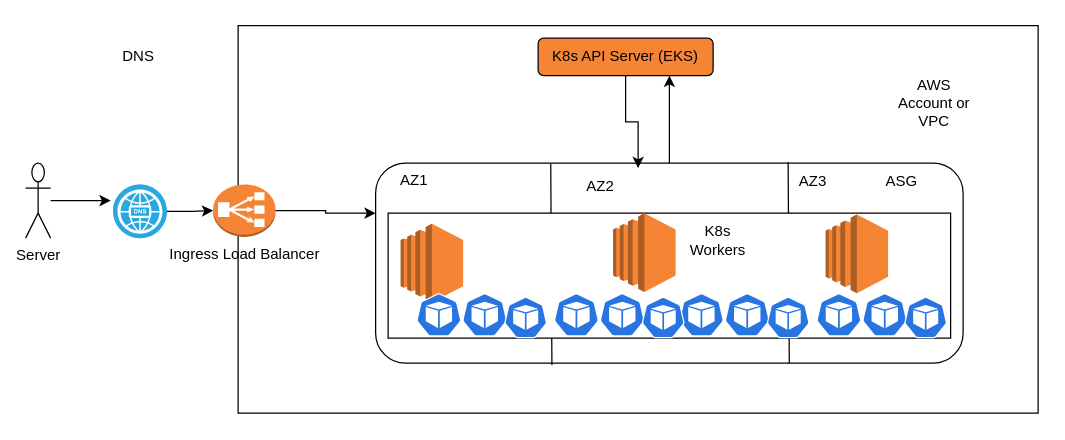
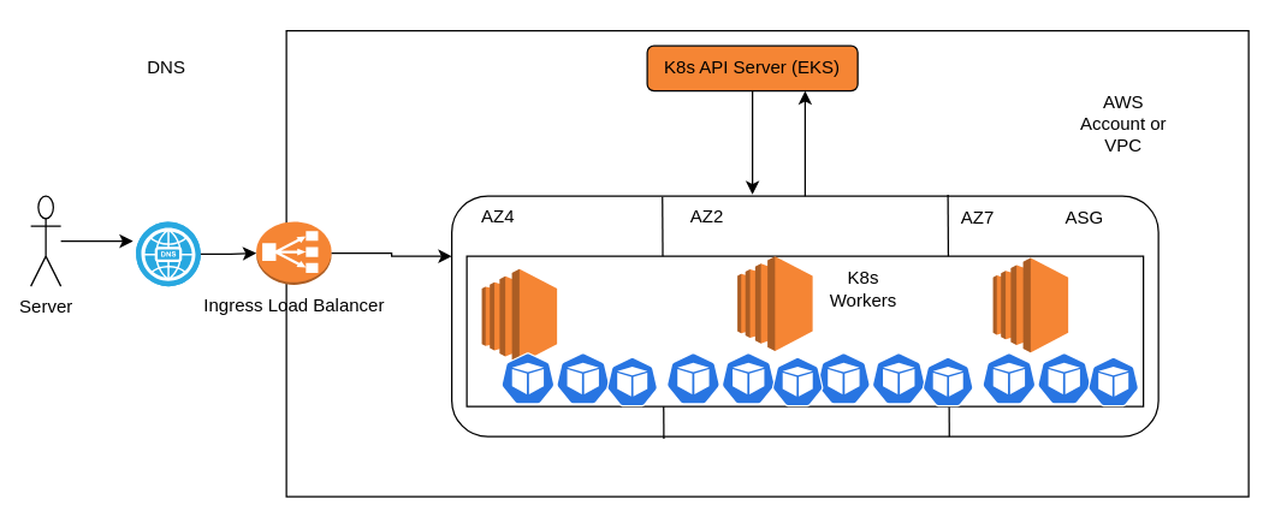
  <mxCell id="0" />
  <mxCell id="1" parent="0" />
  <mxCell id="2" value="" style="group" parent="1" vertex="1" connectable="0"><mxGeometry x="20" y="20" width="810" height="310" as="geometry" /></mxCell>
  <mxCell id="3" value="" style="rounded=0;whiteSpace=wrap;html=1;" parent="2" vertex="1"><mxGeometry x="170" width="640" height="310" as="geometry" /></mxCell>
  <mxCell id="4" value="Server" style="shape=umlActor;verticalLabelPosition=bottom;verticalAlign=top;html=1;outlineConnect=0;" parent="2" vertex="1"><mxGeometry y="110" width="20" height="60" as="geometry" /></mxCell>
  <mxCell id="5" value="" style="fillColor=#28A8E0;verticalLabelPosition=bottom;sketch=0;html=1;strokeColor=#ffffff;verticalAlign=top;align=center;points=[[0.145,0.145,0],[0.5,0,0],[0.855,0.145,0],[1,0.5,0],[0.855,0.855,0],[0.5,1,0],[0.145,0.855,0],[0,0.5,0]];pointerEvents=1;shape=mxgraph.cisco_safe.compositeIcon;bgIcon=ellipse;resIcon=mxgraph.cisco_safe.capability.dns;" parent="2" vertex="1"><mxGeometry x="70" y="127" width="43" height="43" as="geometry" /></mxCell>
  <mxCell id="6" style="edgeStyle=orthogonalEdgeStyle;rounded=0;orthogonalLoop=1;jettySize=auto;html=1;entryX=-0.047;entryY=0.302;entryDx=0;entryDy=0;entryPerimeter=0;" parent="2" source="4" target="5" edge="1"><mxGeometry relative="1" as="geometry" /></mxCell>
  <mxCell id="7" value="Ingress Load Balancer" style="outlineConnect=0;dashed=0;verticalLabelPosition=bottom;verticalAlign=top;align=center;html=1;shape=mxgraph.aws3.classic_load_balancer;fillColor=#F58534;gradientColor=none;" parent="2" vertex="1"><mxGeometry x="150" y="127" width="50" height="42" as="geometry" /></mxCell>
  <mxCell id="8" style="edgeStyle=orthogonalEdgeStyle;rounded=0;orthogonalLoop=1;jettySize=auto;html=1;entryX=0;entryY=0.5;entryDx=0;entryDy=0;entryPerimeter=0;" parent="2" source="5" target="7" edge="1"><mxGeometry relative="1" as="geometry" /></mxCell>
  <mxCell id="9" value="" style="rounded=1;whiteSpace=wrap;html=1;" parent="2" vertex="1"><mxGeometry x="280" y="110" width="470" height="160" as="geometry" /></mxCell>
  <mxCell id="10" style="edgeStyle=orthogonalEdgeStyle;rounded=0;orthogonalLoop=1;jettySize=auto;html=1;entryX=0;entryY=0.25;entryDx=0;entryDy=0;" parent="2" source="7" target="9" edge="1"><mxGeometry relative="1" as="geometry"><Array as="points"><mxPoint x="240" y="148" /><mxPoint x="240" y="150" /></Array></mxGeometry></mxCell>
  <mxCell id="11" value="K8s API Server (EKS)" style="rounded=1;whiteSpace=wrap;html=1;fillColor=#f58534;" parent="2" vertex="1"><mxGeometry x="410" y="10" width="140" height="30" as="geometry" /></mxCell>
  <mxCell id="12" style="edgeStyle=orthogonalEdgeStyle;rounded=0;orthogonalLoop=1;jettySize=auto;html=1;entryX=0.75;entryY=1;entryDx=0;entryDy=0;" parent="2" source="9" target="11" edge="1"><mxGeometry relative="1" as="geometry" /></mxCell>
  <mxCell id="13" value="" style="endArrow=none;html=1;rounded=0;exitX=0.232;exitY=1.009;exitDx=0;exitDy=0;exitPerimeter=0;entryX=0.23;entryY=0.003;entryDx=0;entryDy=0;entryPerimeter=0;" parent="2" edge="1"><mxGeometry width="50" height="50" relative="1" as="geometry"><mxPoint x="421.04" y="271.44" as="sourcePoint" /><mxPoint x="420.1" y="110.48" as="targetPoint" /></mxGeometry></mxCell>
  <mxCell id="14" value="" style="endArrow=none;html=1;rounded=0;exitX=0.232;exitY=1.009;exitDx=0;exitDy=0;exitPerimeter=0;entryX=0.23;entryY=0.003;entryDx=0;entryDy=0;entryPerimeter=0;" parent="2" edge="1"><mxGeometry width="50" height="50" relative="1" as="geometry"><mxPoint x="610.94" y="270.0" as="sourcePoint" /><mxPoint x="610.0" y="109.04" as="targetPoint" /></mxGeometry></mxCell>
- <mxCell id="15" value="AZ1" style="text;html=1;strokeColor=none;fillColor=none;align=center;verticalAlign=middle;whiteSpace=wrap;rounded=0;" parent="2" vertex="1"><mxGeometry x="281" y="109" width="60" height="30" as="geometry" /></mxCell>
- <mxCell id="16" value="AZ3" style="text;html=1;strokeColor=none;fillColor=none;align=center;verticalAlign=middle;whiteSpace=wrap;rounded=0;" parent="2" vertex="1"><mxGeometry x="600" y="110" width="60" height="30" as="geometry" /></mxCell>
- <mxCell id="17" value="AZ2" style="text;html=1;strokeColor=none;fillColor=none;align=center;verticalAlign=middle;whiteSpace=wrap;rounded=0;" parent="2" vertex="1"><mxGeometry x="430" y="114" width="60" height="30" as="geometry" /></mxCell>
+ <mxCell id="15" value="AZ4" style="text;html=1;strokeColor=none;fillColor=none;align=center;verticalAlign=middle;whiteSpace=wrap;rounded=0;" parent="2" vertex="1"><mxGeometry x="281" y="109" width="60" height="30" as="geometry" /></mxCell>
+ <mxCell id="16" value="AZ7" style="text;html=1;strokeColor=none;fillColor=none;align=center;verticalAlign=middle;whiteSpace=wrap;rounded=0;" parent="2" vertex="1"><mxGeometry x="600" y="110" width="60" height="30" as="geometry" /></mxCell>
+ <mxCell id="17" value="AZ2" style="text;html=1;strokeColor=none;fillColor=none;align=center;verticalAlign=middle;whiteSpace=wrap;rounded=0;" parent="2" vertex="1"><mxGeometry x="420" y="109" width="60" height="30" as="geometry" /></mxCell>
  <mxCell id="18" style="edgeStyle=orthogonalEdgeStyle;rounded=0;orthogonalLoop=1;jettySize=auto;html=1;entryX=1;entryY=0;entryDx=0;entryDy=0;" parent="2" source="11" target="17" edge="1"><mxGeometry relative="1" as="geometry" /></mxCell>
  <mxCell id="19" value="" style="rounded=0;whiteSpace=wrap;html=1;" parent="2" vertex="1"><mxGeometry x="290" y="150" width="450" height="100" as="geometry" /></mxCell>
  <mxCell id="20" value="" style="outlineConnect=0;dashed=0;verticalLabelPosition=bottom;verticalAlign=top;align=center;html=1;shape=mxgraph.aws3.ec2;fillColor=#F58534;gradientColor=none;" parent="2" vertex="1"><mxGeometry x="300" y="158.5" width="50" height="63" as="geometry" /></mxCell>
  <mxCell id="21" value="" style="group" parent="2" vertex="1" connectable="0"><mxGeometry x="520" y="214" width="220" height="36" as="geometry" /></mxCell>
  <mxCell id="22" value="" style="group" parent="21" vertex="1" connectable="0"><mxGeometry width="110" height="36" as="geometry" /></mxCell>
  <mxCell id="23" value="" style="sketch=0;html=1;dashed=0;whitespace=wrap;fillColor=#2875E2;strokeColor=#ffffff;points=[[0.005,0.63,0],[0.1,0.2,0],[0.9,0.2,0],[0.5,0,0],[0.995,0.63,0],[0.72,0.99,0],[0.5,1,0],[0.28,0.99,0]];shape=mxgraph.kubernetes.icon;prIcon=pod" parent="22" vertex="1"><mxGeometry width="41.25" height="34.82" as="geometry" /></mxCell>
  <mxCell id="24" value="" style="sketch=0;html=1;dashed=0;whitespace=wrap;fillColor=#2875E2;strokeColor=#ffffff;points=[[0.005,0.63,0],[0.1,0.2,0],[0.9,0.2,0],[0.5,0,0],[0.995,0.63,0],[0.72,0.99,0],[0.5,1,0],[0.28,0.99,0]];shape=mxgraph.kubernetes.icon;prIcon=pod" parent="22" vertex="1"><mxGeometry x="36.667" width="41.25" height="34.82" as="geometry" /></mxCell>
  <mxCell id="25" value="" style="sketch=0;html=1;dashed=0;whitespace=wrap;fillColor=#2875E2;strokeColor=#ffffff;points=[[0.005,0.63,0],[0.1,0.2,0],[0.9,0.2,0],[0.5,0,0],[0.995,0.63,0],[0.72,0.99,0],[0.5,1,0],[0.28,0.99,0]];shape=mxgraph.kubernetes.icon;prIcon=pod" parent="22" vertex="1"><mxGeometry x="70.125" y="2.951" width="39.875" height="33.049" as="geometry" /></mxCell>
  <mxCell id="26" value="" style="group" parent="21" vertex="1" connectable="0"><mxGeometry x="110" width="110" height="36" as="geometry" /></mxCell>
  <mxCell id="27" value="" style="sketch=0;html=1;dashed=0;whitespace=wrap;fillColor=#2875E2;strokeColor=#ffffff;points=[[0.005,0.63,0],[0.1,0.2,0],[0.9,0.2,0],[0.5,0,0],[0.995,0.63,0],[0.72,0.99,0],[0.5,1,0],[0.28,0.99,0]];shape=mxgraph.kubernetes.icon;prIcon=pod" parent="26" vertex="1"><mxGeometry width="41.25" height="34.82" as="geometry" /></mxCell>
  <mxCell id="28" value="" style="sketch=0;html=1;dashed=0;whitespace=wrap;fillColor=#2875E2;strokeColor=#ffffff;points=[[0.005,0.63,0],[0.1,0.2,0],[0.9,0.2,0],[0.5,0,0],[0.995,0.63,0],[0.72,0.99,0],[0.5,1,0],[0.28,0.99,0]];shape=mxgraph.kubernetes.icon;prIcon=pod" parent="26" vertex="1"><mxGeometry x="36.667" width="41.25" height="34.82" as="geometry" /></mxCell>
  <mxCell id="29" value="" style="sketch=0;html=1;dashed=0;whitespace=wrap;fillColor=#2875E2;strokeColor=#ffffff;points=[[0.005,0.63,0],[0.1,0.2,0],[0.9,0.2,0],[0.5,0,0],[0.995,0.63,0],[0.72,0.99,0],[0.5,1,0],[0.28,0.99,0]];shape=mxgraph.kubernetes.icon;prIcon=pod" parent="26" vertex="1"><mxGeometry x="70.125" y="2.951" width="39.875" height="33.049" as="geometry" /></mxCell>
  <mxCell id="30" value="" style="group" parent="2" vertex="1" connectable="0"><mxGeometry x="310" y="214" width="220" height="36" as="geometry" /></mxCell>
  <mxCell id="31" value="" style="group" parent="30" vertex="1" connectable="0"><mxGeometry width="110" height="36" as="geometry" /></mxCell>
  <mxCell id="32" value="" style="sketch=0;html=1;dashed=0;whitespace=wrap;fillColor=#2875E2;strokeColor=#ffffff;points=[[0.005,0.63,0],[0.1,0.2,0],[0.9,0.2,0],[0.5,0,0],[0.995,0.63,0],[0.72,0.99,0],[0.5,1,0],[0.28,0.99,0]];shape=mxgraph.kubernetes.icon;prIcon=pod" parent="31" vertex="1"><mxGeometry width="41.25" height="34.82" as="geometry" /></mxCell>
  <mxCell id="33" value="" style="sketch=0;html=1;dashed=0;whitespace=wrap;fillColor=#2875E2;strokeColor=#ffffff;points=[[0.005,0.63,0],[0.1,0.2,0],[0.9,0.2,0],[0.5,0,0],[0.995,0.63,0],[0.72,0.99,0],[0.5,1,0],[0.28,0.99,0]];shape=mxgraph.kubernetes.icon;prIcon=pod" parent="31" vertex="1"><mxGeometry x="36.667" width="41.25" height="34.82" as="geometry" /></mxCell>
  <mxCell id="34" value="" style="sketch=0;html=1;dashed=0;whitespace=wrap;fillColor=#2875E2;strokeColor=#ffffff;points=[[0.005,0.63,0],[0.1,0.2,0],[0.9,0.2,0],[0.5,0,0],[0.995,0.63,0],[0.72,0.99,0],[0.5,1,0],[0.28,0.99,0]];shape=mxgraph.kubernetes.icon;prIcon=pod" parent="31" vertex="1"><mxGeometry x="70.125" y="2.951" width="39.875" height="33.049" as="geometry" /></mxCell>
  <mxCell id="35" value="" style="group" parent="30" vertex="1" connectable="0"><mxGeometry x="110" width="110" height="36" as="geometry" /></mxCell>
  <mxCell id="36" value="" style="sketch=0;html=1;dashed=0;whitespace=wrap;fillColor=#2875E2;strokeColor=#ffffff;points=[[0.005,0.63,0],[0.1,0.2,0],[0.9,0.2,0],[0.5,0,0],[0.995,0.63,0],[0.72,0.99,0],[0.5,1,0],[0.28,0.99,0]];shape=mxgraph.kubernetes.icon;prIcon=pod" parent="35" vertex="1"><mxGeometry width="41.25" height="34.82" as="geometry" /></mxCell>
  <mxCell id="37" value="" style="sketch=0;html=1;dashed=0;whitespace=wrap;fillColor=#2875E2;strokeColor=#ffffff;points=[[0.005,0.63,0],[0.1,0.2,0],[0.9,0.2,0],[0.5,0,0],[0.995,0.63,0],[0.72,0.99,0],[0.5,1,0],[0.28,0.99,0]];shape=mxgraph.kubernetes.icon;prIcon=pod" parent="35" vertex="1"><mxGeometry x="36.667" width="41.25" height="34.82" as="geometry" /></mxCell>
  <mxCell id="38" value="" style="sketch=0;html=1;dashed=0;whitespace=wrap;fillColor=#2875E2;strokeColor=#ffffff;points=[[0.005,0.63,0],[0.1,0.2,0],[0.9,0.2,0],[0.5,0,0],[0.995,0.63,0],[0.72,0.99,0],[0.5,1,0],[0.28,0.99,0]];shape=mxgraph.kubernetes.icon;prIcon=pod" parent="35" vertex="1"><mxGeometry x="70.125" y="2.951" width="39.875" height="33.049" as="geometry" /></mxCell>
  <mxCell id="39" value="" style="outlineConnect=0;dashed=0;verticalLabelPosition=bottom;verticalAlign=top;align=center;html=1;shape=mxgraph.aws3.ec2;fillColor=#F58534;gradientColor=none;" parent="2" vertex="1"><mxGeometry x="470" y="150" width="50" height="63" as="geometry" /></mxCell>
  <mxCell id="40" value="" style="outlineConnect=0;dashed=0;verticalLabelPosition=bottom;verticalAlign=top;align=center;html=1;shape=mxgraph.aws3.ec2;fillColor=#F58534;gradientColor=none;" parent="2" vertex="1"><mxGeometry x="640" y="151" width="50" height="63" as="geometry" /></mxCell>
  <mxCell id="41" value="ASG" style="text;html=1;strokeColor=none;fillColor=none;align=center;verticalAlign=middle;whiteSpace=wrap;rounded=0;" parent="2" vertex="1"><mxGeometry x="671" y="110" width="60" height="30" as="geometry" /></mxCell>
  <mxCell id="42" value="K8s Workers" style="text;html=1;strokeColor=none;fillColor=none;align=center;verticalAlign=middle;whiteSpace=wrap;rounded=0;" parent="2" vertex="1"><mxGeometry x="524" y="171" width="60" as="geometry" /></mxCell>
  <mxCell id="43" value="DNS" style="text;html=1;align=center;verticalAlign=middle;resizable=0;points=[];autosize=1;strokeColor=none;fillColor=none;" parent="2" vertex="1"><mxGeometry x="70" y="15" width="40" height="20" as="geometry" /></mxCell>
  <mxCell id="44" value="AWS Account or VPC" style="text;html=1;strokeColor=none;fillColor=none;align=center;verticalAlign=middle;whiteSpace=wrap;rounded=0;" parent="2" vertex="1"><mxGeometry x="697" y="47" width="60" height="30" as="geometry" /></mxCell>
